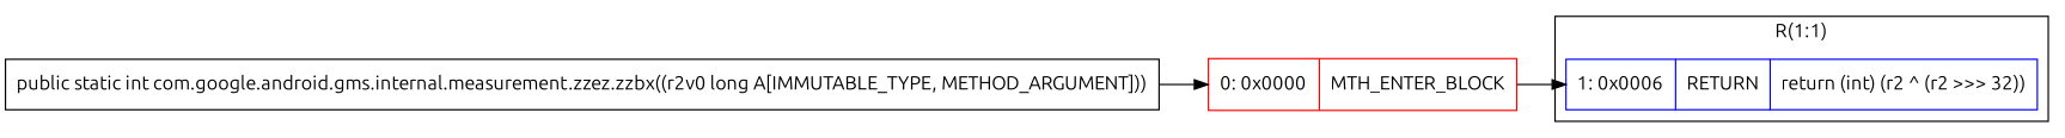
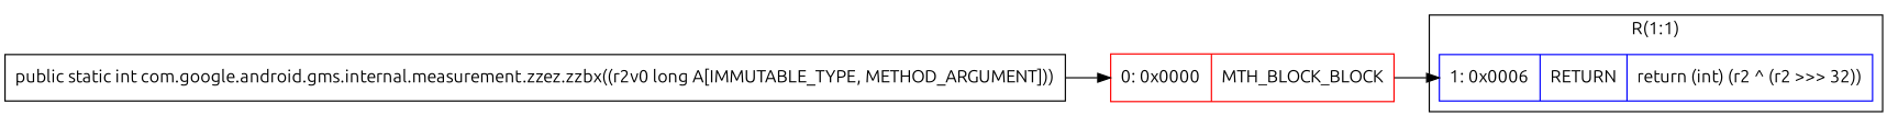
  digraph {
    rankdir=LR
    fontname=Ubuntu
    node [shape=record fontname=Ubuntu]
    edge [fontname=Ubuntu]
    n1 [color=blue label="{1\:\ 0x0006|RETURN\l|return (int) (r2 ^ (r2 \>\>\> 32))\l}"]
-   n2 [color=red label="{0\:\ 0x0000|MTH_ENTER_BLOCK\l}"]
+   n2 [color=red label="{0\:\ 0x0000|MTH_BLOCK_BLOCK\l}"]
    n3 [label="{public static int com.google.android.gms.internal.measurement.zzez.zzbx((r2v0 long A[IMMUTABLE_TYPE, METHOD_ARGUMENT])) }"]
    subgraph cluster_1 {
      label="R(1:1)"
      n1
    }
    n2 -> n1
    n3 -> n2
  }
